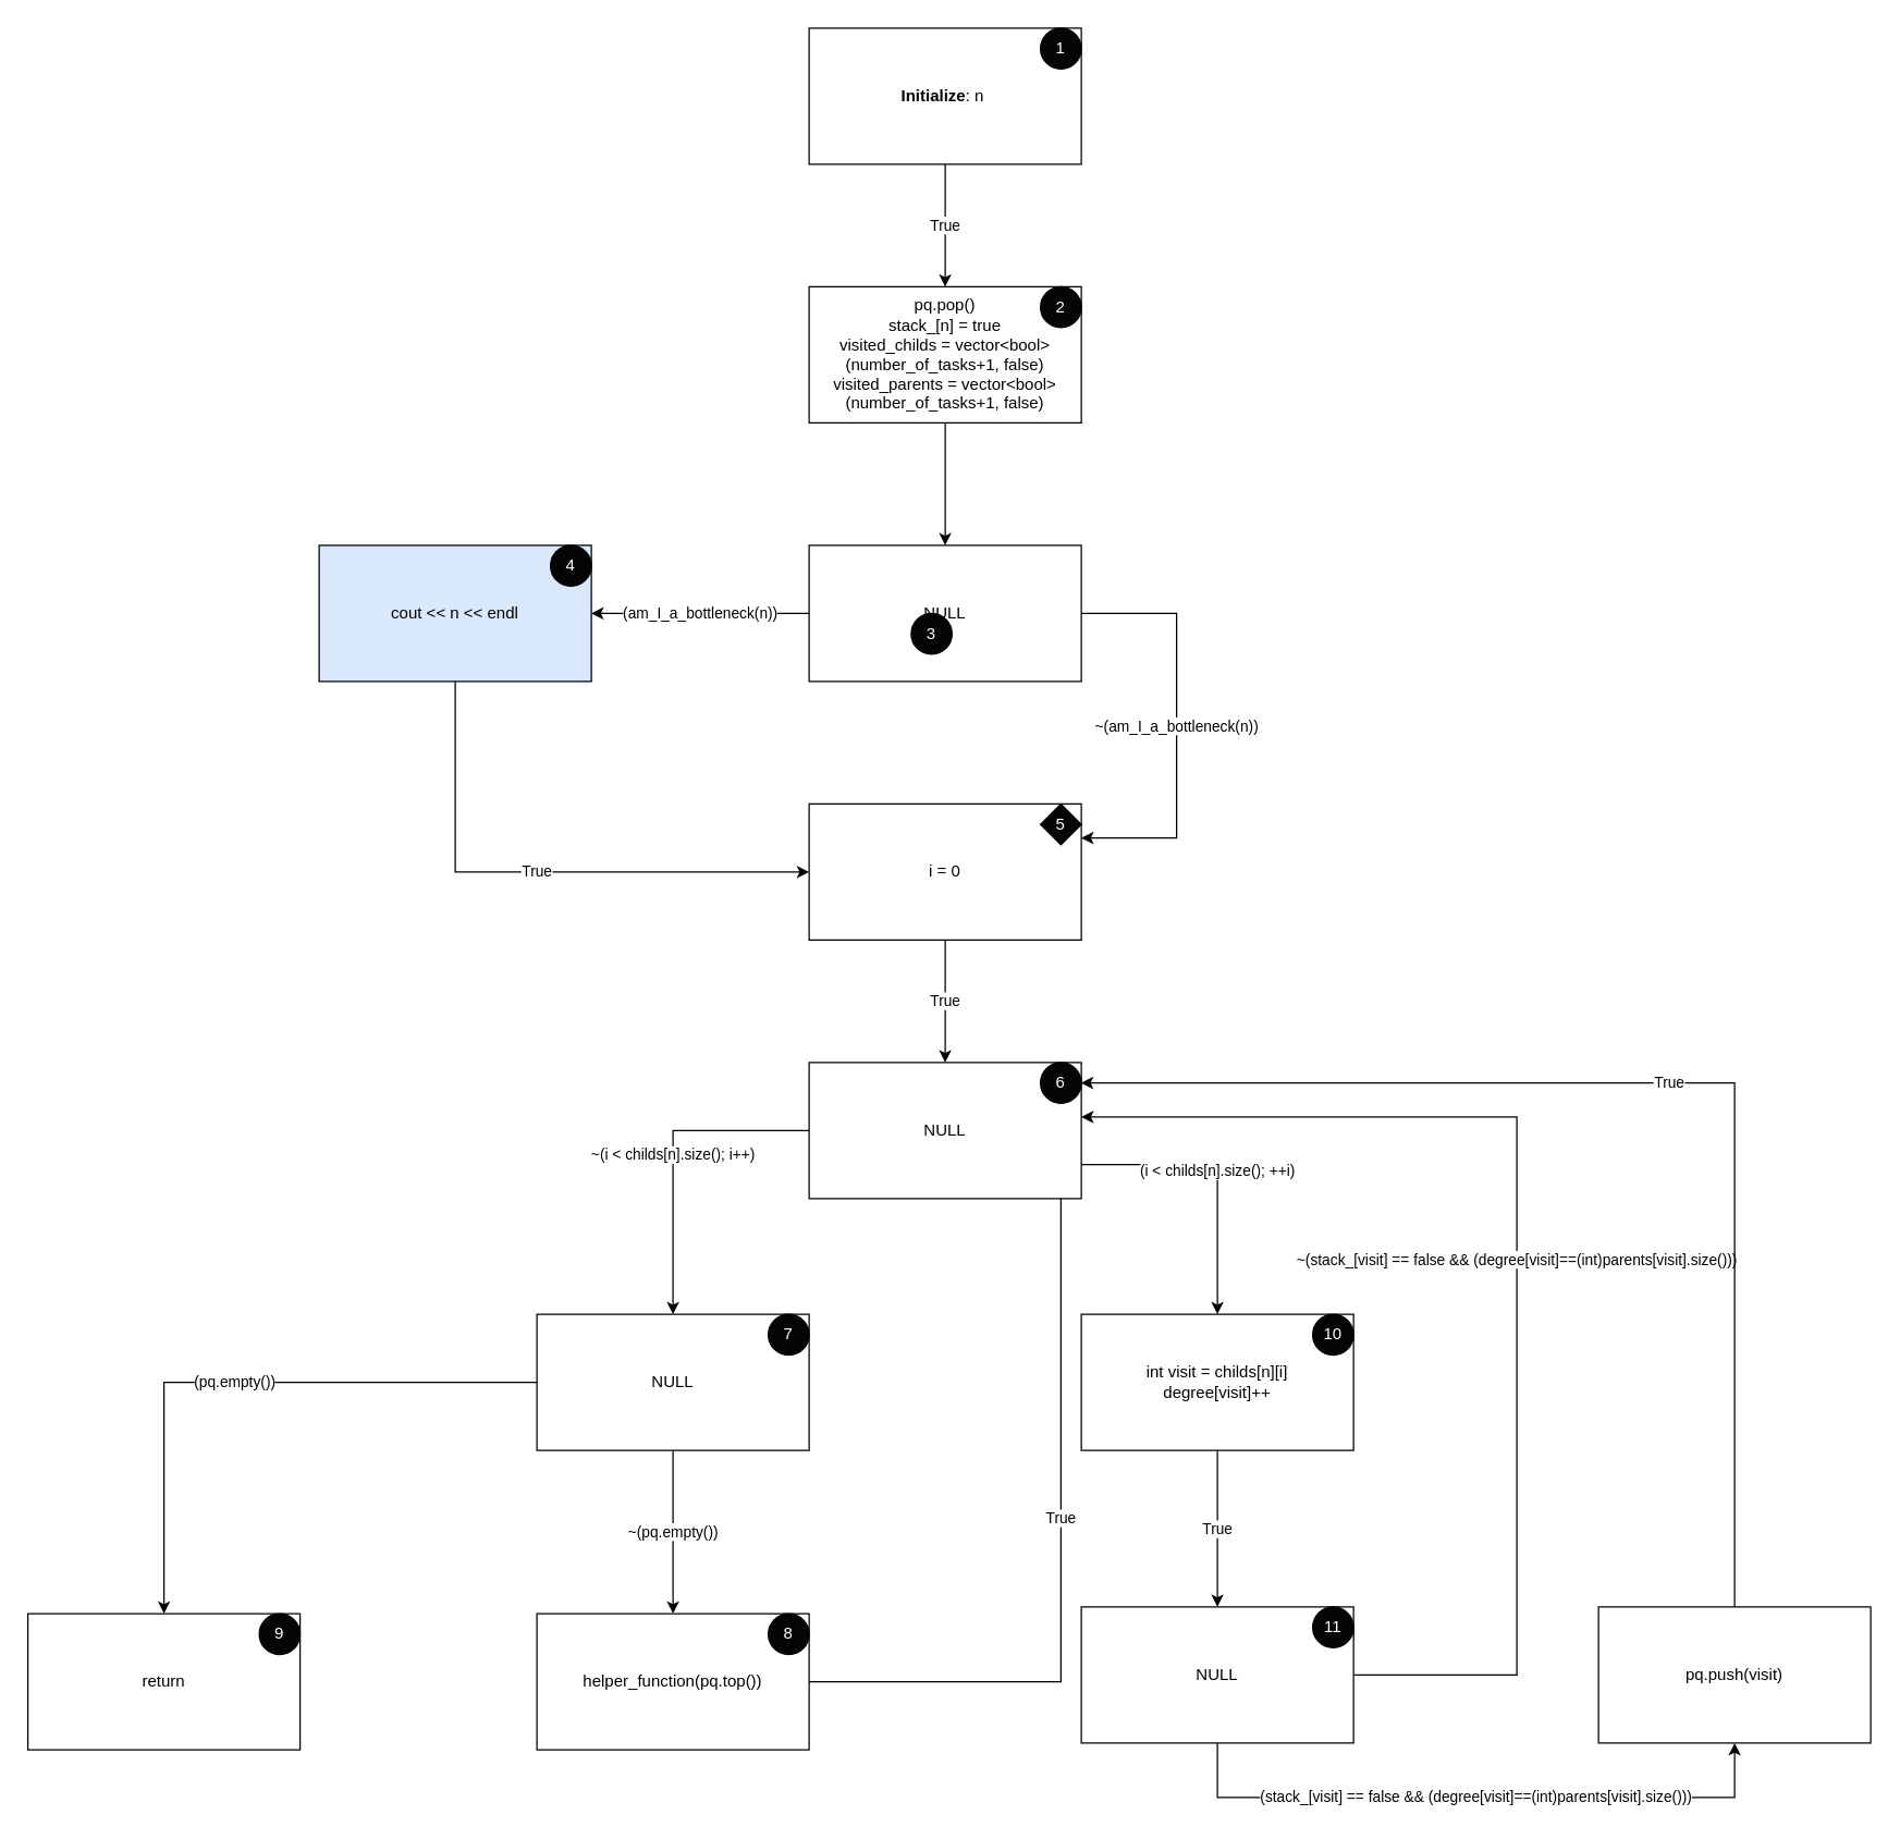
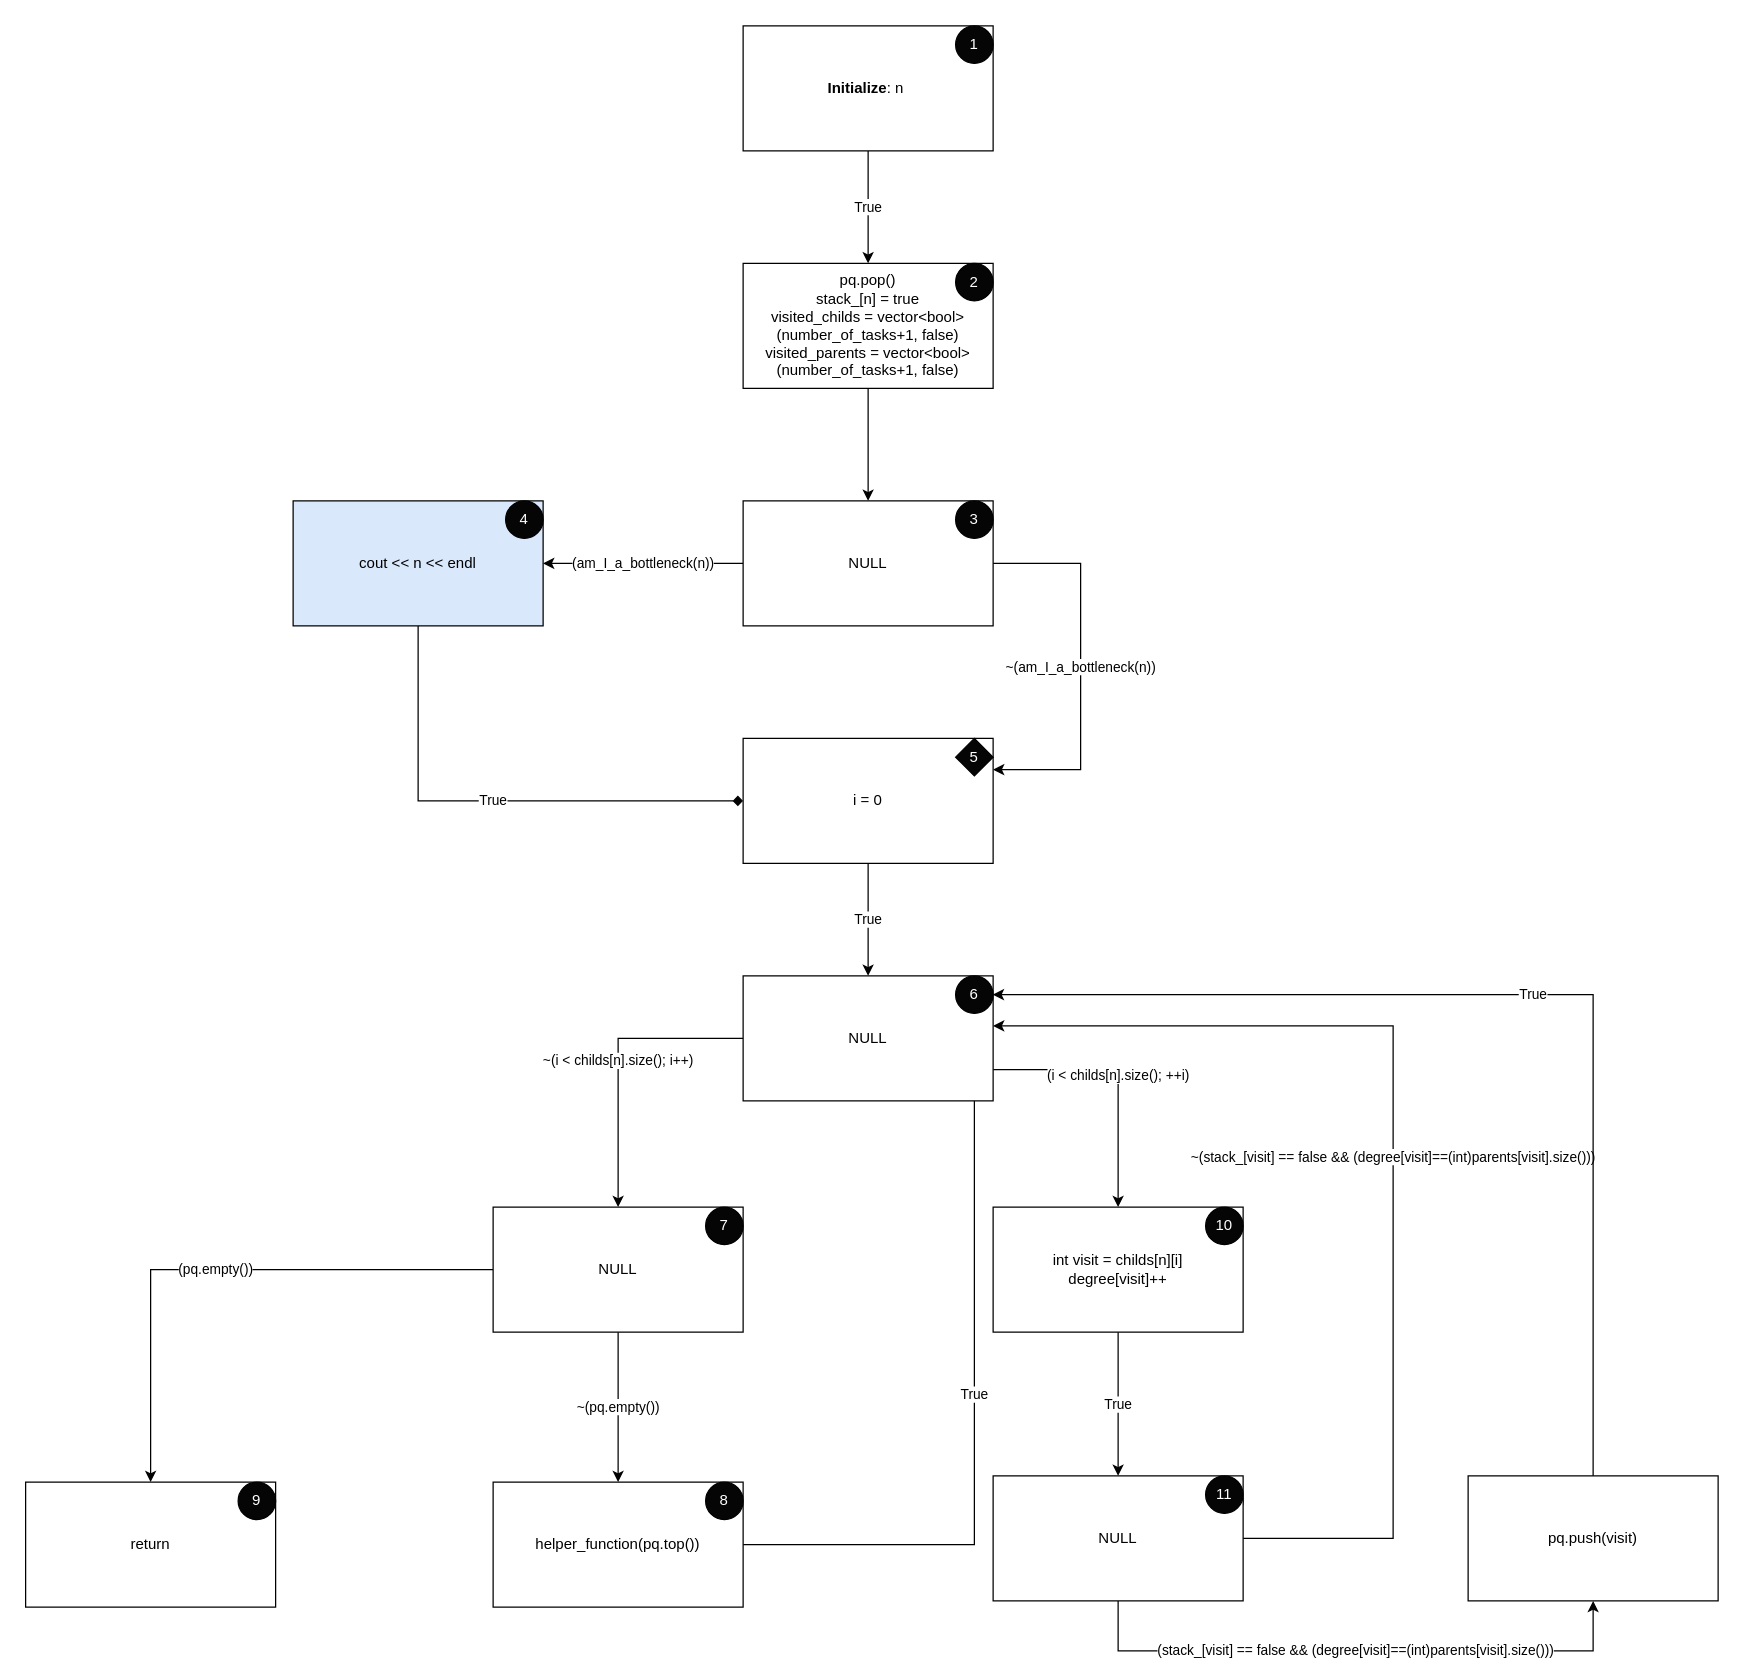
  <mxCell id="0" />
  <mxCell id="1" parent="0" />
  <mxCell id="2" value="True" style="edgeStyle=orthogonalEdgeStyle;rounded=0;orthogonalLoop=1;jettySize=auto;html=1;exitX=0.5;exitY=1;exitDx=0;exitDy=0;entryX=0.5;entryY=0;entryDx=0;entryDy=0;" edge="1" parent="1" source="3" target="5"><mxGeometry relative="1" as="geometry" /></mxCell>
  <mxCell id="3" value="&lt;b&gt;Initialize&lt;/b&gt;: n&amp;nbsp;" style="rounded=0;whiteSpace=wrap;html=1;" vertex="1" parent="1"><mxGeometry x="594" y="20" width="200" height="100" as="geometry" /></mxCell>
  <mxCell id="4" style="edgeStyle=orthogonalEdgeStyle;rounded=0;orthogonalLoop=1;jettySize=auto;html=1;entryX=0.5;entryY=0;entryDx=0;entryDy=0;" edge="1" parent="1" source="5" target="8"><mxGeometry relative="1" as="geometry" /></mxCell>
  <mxCell id="5" value="&lt;font style=&quot;font-size: 12px;&quot;&gt;pq.pop()&lt;br&gt;stack_[n] = true&lt;br&gt;visited_childs = vector&amp;lt;bool&amp;gt;(number_of_tasks+1, false)&lt;br&gt;visited_parents = vector&amp;lt;bool&amp;gt;(number_of_tasks+1, false)&lt;/font&gt;" style="rounded=0;whiteSpace=wrap;html=1;" vertex="1" parent="1"><mxGeometry x="594" y="210" width="200" height="100" as="geometry" /></mxCell>
  <mxCell id="6" value="(am_I_a_bottleneck(n))" style="edgeStyle=orthogonalEdgeStyle;rounded=0;orthogonalLoop=1;jettySize=auto;html=1;exitX=0;exitY=0.5;exitDx=0;exitDy=0;" edge="1" parent="1" source="8" target="10"><mxGeometry relative="1" as="geometry" /></mxCell>
  <mxCell id="7" value="~(am_I_a_bottleneck(n))" style="edgeStyle=orthogonalEdgeStyle;rounded=0;orthogonalLoop=1;jettySize=auto;html=1;exitX=1;exitY=0.5;exitDx=0;exitDy=0;entryX=1;entryY=0.25;entryDx=0;entryDy=0;" edge="1" parent="1" source="8" target="14"><mxGeometry relative="1" as="geometry"><Array as="points"><mxPoint x="864" y="450" /><mxPoint x="864" y="615" /></Array><mxPoint as="offset" /></mxGeometry></mxCell>
  <mxCell id="8" value="NULL" style="rounded=0;whiteSpace=wrap;html=1;" vertex="1" parent="1"><mxGeometry x="594" y="400" width="200" height="100" as="geometry" /></mxCell>
- <mxCell id="9" value="True" style="edgeStyle=orthogonalEdgeStyle;rounded=0;orthogonalLoop=1;jettySize=auto;html=1;entryX=0;entryY=0.5;entryDx=0;entryDy=0;" edge="1" parent="1" source="10" target="14"><mxGeometry relative="1" as="geometry"><Array as="points"><mxPoint x="334" y="640" /></Array></mxGeometry></mxCell>
+ <mxCell id="9" value="True" style="edgeStyle=orthogonalEdgeStyle;rounded=0;orthogonalLoop=1;jettySize=auto;html=1;entryX=0;entryY=0.5;entryDx=0;entryDy=0;endArrow=diamond;" edge="1" parent="1" source="10" target="14"><mxGeometry relative="1" as="geometry"><Array as="points"><mxPoint x="334" y="640" /></Array></mxGeometry></mxCell>
  <mxCell id="10" value="cout &amp;lt;&amp;lt; n &amp;lt;&amp;lt; endl" style="rounded=0;whiteSpace=wrap;html=1;fillColor=#dae8fc;" vertex="1" parent="1"><mxGeometry x="234" y="400" width="200" height="100" as="geometry" /></mxCell>
  <mxCell id="11" value="~(i &amp;lt; childs[n].size(); i++)" style="edgeStyle=orthogonalEdgeStyle;rounded=0;orthogonalLoop=1;jettySize=auto;html=1;entryX=0.5;entryY=0;entryDx=0;entryDy=0;exitX=0;exitY=0.5;exitDx=0;exitDy=0;" edge="1" parent="1" source="27" target="21"><mxGeometry relative="1" as="geometry" /></mxCell>
  <mxCell id="12" value="(i &amp;lt; childs[n].size(); ++i)" style="edgeStyle=orthogonalEdgeStyle;rounded=0;orthogonalLoop=1;jettySize=auto;html=1;exitX=1;exitY=0.75;exitDx=0;exitDy=0;" edge="1" parent="1" source="27" target="18"><mxGeometry relative="1" as="geometry" /></mxCell>
  <mxCell id="13" value="True" style="edgeStyle=orthogonalEdgeStyle;rounded=0;orthogonalLoop=1;jettySize=auto;html=1;entryX=0.5;entryY=0;entryDx=0;entryDy=0;" edge="1" parent="1" source="14" target="27"><mxGeometry relative="1" as="geometry" /></mxCell>
  <mxCell id="14" value="i = 0" style="rounded=0;whiteSpace=wrap;html=1;" vertex="1" parent="1"><mxGeometry x="594" y="590" width="200" height="100" as="geometry" /></mxCell>
  <mxCell id="15" value="(stack_[visit] == false &amp;amp;&amp;amp; (degree[visit]==(int)parents[visit].size()))" style="edgeStyle=orthogonalEdgeStyle;rounded=0;orthogonalLoop=1;jettySize=auto;html=1;exitX=0.5;exitY=1;exitDx=0;exitDy=0;entryX=0.5;entryY=1;entryDx=0;entryDy=0;" edge="1" parent="1" source="39" target="26"><mxGeometry relative="1" as="geometry"><Array as="points"><mxPoint x="894" y="1320" /><mxPoint x="1274" y="1320" /></Array></mxGeometry></mxCell>
  <mxCell id="16" value="~(stack_[visit] == false &amp;amp;&amp;amp; (degree[visit]==(int)parents[visit].size()))" style="edgeStyle=orthogonalEdgeStyle;rounded=0;orthogonalLoop=1;jettySize=auto;html=1;entryX=1;entryY=0.75;entryDx=0;entryDy=0;exitX=1;exitY=0.5;exitDx=0;exitDy=0;" edge="1" parent="1" source="39"><mxGeometry relative="1" as="geometry"><mxPoint x="794" y="820" as="targetPoint" /><Array as="points"><mxPoint x="1114" y="1230" /><mxPoint x="1114" y="820" /></Array></mxGeometry></mxCell>
  <mxCell id="17" value="True" style="edgeStyle=orthogonalEdgeStyle;rounded=0;orthogonalLoop=1;jettySize=auto;html=1;entryX=0.5;entryY=0;entryDx=0;entryDy=0;" edge="1" parent="1" source="18" target="39"><mxGeometry relative="1" as="geometry" /></mxCell>
  <mxCell id="18" value="int visit = childs[n][i]&lt;br&gt;degree[visit]++" style="rounded=0;whiteSpace=wrap;html=1;" vertex="1" parent="1"><mxGeometry x="794" y="965" width="200" height="100" as="geometry" /></mxCell>
  <mxCell id="19" value="(pq.empty())" style="edgeStyle=orthogonalEdgeStyle;rounded=0;orthogonalLoop=1;jettySize=auto;html=1;entryX=0.5;entryY=0;entryDx=0;entryDy=0;" edge="1" parent="1" source="21" target="22"><mxGeometry relative="1" as="geometry" /></mxCell>
  <mxCell id="20" value="~(pq.empty())" style="edgeStyle=orthogonalEdgeStyle;rounded=0;orthogonalLoop=1;jettySize=auto;html=1;entryX=0.5;entryY=0;entryDx=0;entryDy=0;" edge="1" parent="1" source="21" target="24"><mxGeometry relative="1" as="geometry" /></mxCell>
  <mxCell id="21" value="NULL" style="rounded=0;whiteSpace=wrap;html=1;" vertex="1" parent="1"><mxGeometry x="394" y="965" width="200" height="100" as="geometry" /></mxCell>
  <mxCell id="22" value="return" style="rounded=0;whiteSpace=wrap;html=1;" vertex="1" parent="1"><mxGeometry x="20" y="1185" width="200" height="100" as="geometry" /></mxCell>
  <mxCell id="23" value="True" style="edgeStyle=orthogonalEdgeStyle;rounded=0;orthogonalLoop=1;jettySize=auto;html=1;" edge="1" parent="1" source="24" target="33"><mxGeometry relative="1" as="geometry" /></mxCell>
  <mxCell id="24" value="helper_function(pq.top())" style="rounded=0;whiteSpace=wrap;html=1;" vertex="1" parent="1"><mxGeometry x="394" y="1185" width="200" height="100" as="geometry" /></mxCell>
  <mxCell id="25" value="True" style="edgeStyle=orthogonalEdgeStyle;rounded=0;orthogonalLoop=1;jettySize=auto;html=1;entryX=0.999;entryY=0.15;entryDx=0;entryDy=0;entryPerimeter=0;exitX=0.5;exitY=0;exitDx=0;exitDy=0;" edge="1" parent="1" source="26" target="27"><mxGeometry relative="1" as="geometry"><mxPoint x="1334" y="1360" as="sourcePoint" /><Array as="points"><mxPoint x="1274" y="795" /></Array></mxGeometry></mxCell>
  <mxCell id="26" value="pq.push(visit)" style="rounded=0;whiteSpace=wrap;html=1;" vertex="1" parent="1"><mxGeometry x="1174" y="1180" width="200" height="100" as="geometry" /></mxCell>
  <mxCell id="27" value="NULL" style="rounded=0;whiteSpace=wrap;html=1;" vertex="1" parent="1"><mxGeometry x="594" y="780" width="200" height="100" as="geometry" /></mxCell>
  <mxCell id="28" value="1" style="ellipse;whiteSpace=wrap;html=1;fillColor=#050505;fontColor=#FFFFFF;" vertex="1" parent="1"><mxGeometry x="764" y="20" width="30" height="30" as="geometry" /></mxCell>
  <mxCell id="29" value="2" style="ellipse;whiteSpace=wrap;html=1;fillColor=#050505;fontColor=#FFFFFF;" vertex="1" parent="1"><mxGeometry x="764" y="210" width="30" height="30" as="geometry" /></mxCell>
- <mxCell id="30" value="3" style="ellipse;whiteSpace=wrap;html=1;fillColor=#050505;fontColor=#FFFFFF;" vertex="1" parent="1"><mxGeometry x="669" y="450" width="30" height="30" as="geometry" /></mxCell>
+ <mxCell id="30" value="3" style="ellipse;whiteSpace=wrap;html=1;fillColor=#050505;fontColor=#FFFFFF;" vertex="1" parent="1"><mxGeometry x="764" y="400" width="30" height="30" as="geometry" /></mxCell>
  <mxCell id="31" value="4" style="ellipse;whiteSpace=wrap;html=1;fillColor=#050505;fontColor=#FFFFFF;" vertex="1" parent="1"><mxGeometry x="404" y="400" width="30" height="30" as="geometry" /></mxCell>
  <mxCell id="32" value="5" style="rhombus;whiteSpace=wrap;html=1;fillColor=#050505;fontColor=#FFFFFF;" vertex="1" parent="1"><mxGeometry x="764" y="590" width="30" height="30" as="geometry" /></mxCell>
  <mxCell id="33" value="6" style="ellipse;whiteSpace=wrap;html=1;fillColor=#050505;fontColor=#FFFFFF;" vertex="1" parent="1"><mxGeometry x="764" y="780" width="30" height="30" as="geometry" /></mxCell>
  <mxCell id="34" value="7" style="ellipse;whiteSpace=wrap;html=1;fillColor=#050505;fontColor=#FFFFFF;" vertex="1" parent="1"><mxGeometry x="564" y="965" width="30" height="30" as="geometry" /></mxCell>
  <mxCell id="35" value="8" style="ellipse;whiteSpace=wrap;html=1;fillColor=#050505;fontColor=#FFFFFF;" vertex="1" parent="1"><mxGeometry x="564" y="1185" width="30" height="30" as="geometry" /></mxCell>
  <mxCell id="36" value="9" style="ellipse;whiteSpace=wrap;html=1;fillColor=#050505;fontColor=#FFFFFF;" vertex="1" parent="1"><mxGeometry x="190" y="1185" width="30" height="30" as="geometry" /></mxCell>
  <mxCell id="37" value="10" style="ellipse;whiteSpace=wrap;html=1;fillColor=#050505;fontColor=#FFFFFF;" vertex="1" parent="1"><mxGeometry x="964" y="965" width="30" height="30" as="geometry" /></mxCell>
  <mxCell id="38" value="11" style="ellipse;whiteSpace=wrap;html=1;fillColor=#050505;fontColor=#FFFFFF;" vertex="1" parent="1"><mxGeometry x="964" y="1185" width="30" height="30" as="geometry" /></mxCell>
  <mxCell id="39" value="NULL" style="rounded=0;whiteSpace=wrap;html=1;" vertex="1" parent="1"><mxGeometry x="794" y="1180" width="200" height="100" as="geometry" /></mxCell>
  <mxCell id="40" value="11" style="ellipse;whiteSpace=wrap;html=1;fillColor=#050505;fontColor=#FFFFFF;" vertex="1" parent="1"><mxGeometry x="964" y="1180" width="30" height="30" as="geometry" /></mxCell>
